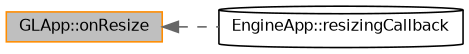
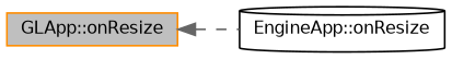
  digraph {
    rankdir=LR
    node [fontname=Helvetica fontsize=10 style=filled]
    n1 [color=darkorange fillcolor=grey75 fontcolor=black height=0.2 label="GLApp::onResize" shape=box width=0.4]
-   n2 [color=black fillcolor=white height=0.2 label="EngineApp::resizingCallback" shape=cylinder width=0.4]
+   n2 [color=black fillcolor=white height=0.2 label="EngineApp::onResize" shape=cylinder width=0.4]
    n1 -> n2 [color=gray40 dir=back fontname=Helvetica fontsize=10 labelfontname=Helvetica labelfontsize=10 style=dashed]
  }
